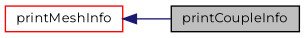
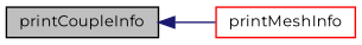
  digraph {
    rankdir=LR
    fontname=Montserrat
    node [fontname=Montserrat fontsize=10 shape=record]
    n1 [color=black fillcolor=grey75 fontcolor=black height=0.2 label=printCoupleInfo style=filled width=0.4]
    n2 [color=red height=0.2 label=printMeshInfo width=0.4]
-   n2 -> n1 [color=midnightblue dir=back fontname=Montserrat fontsize=10 labelfontname=Helvetica labelfontsize=10 style=solid]
+   n1 -> n2 [color=midnightblue dir=back fontname=Montserrat fontsize=10 labelfontname=Helvetica labelfontsize=10 style=solid]
  }
